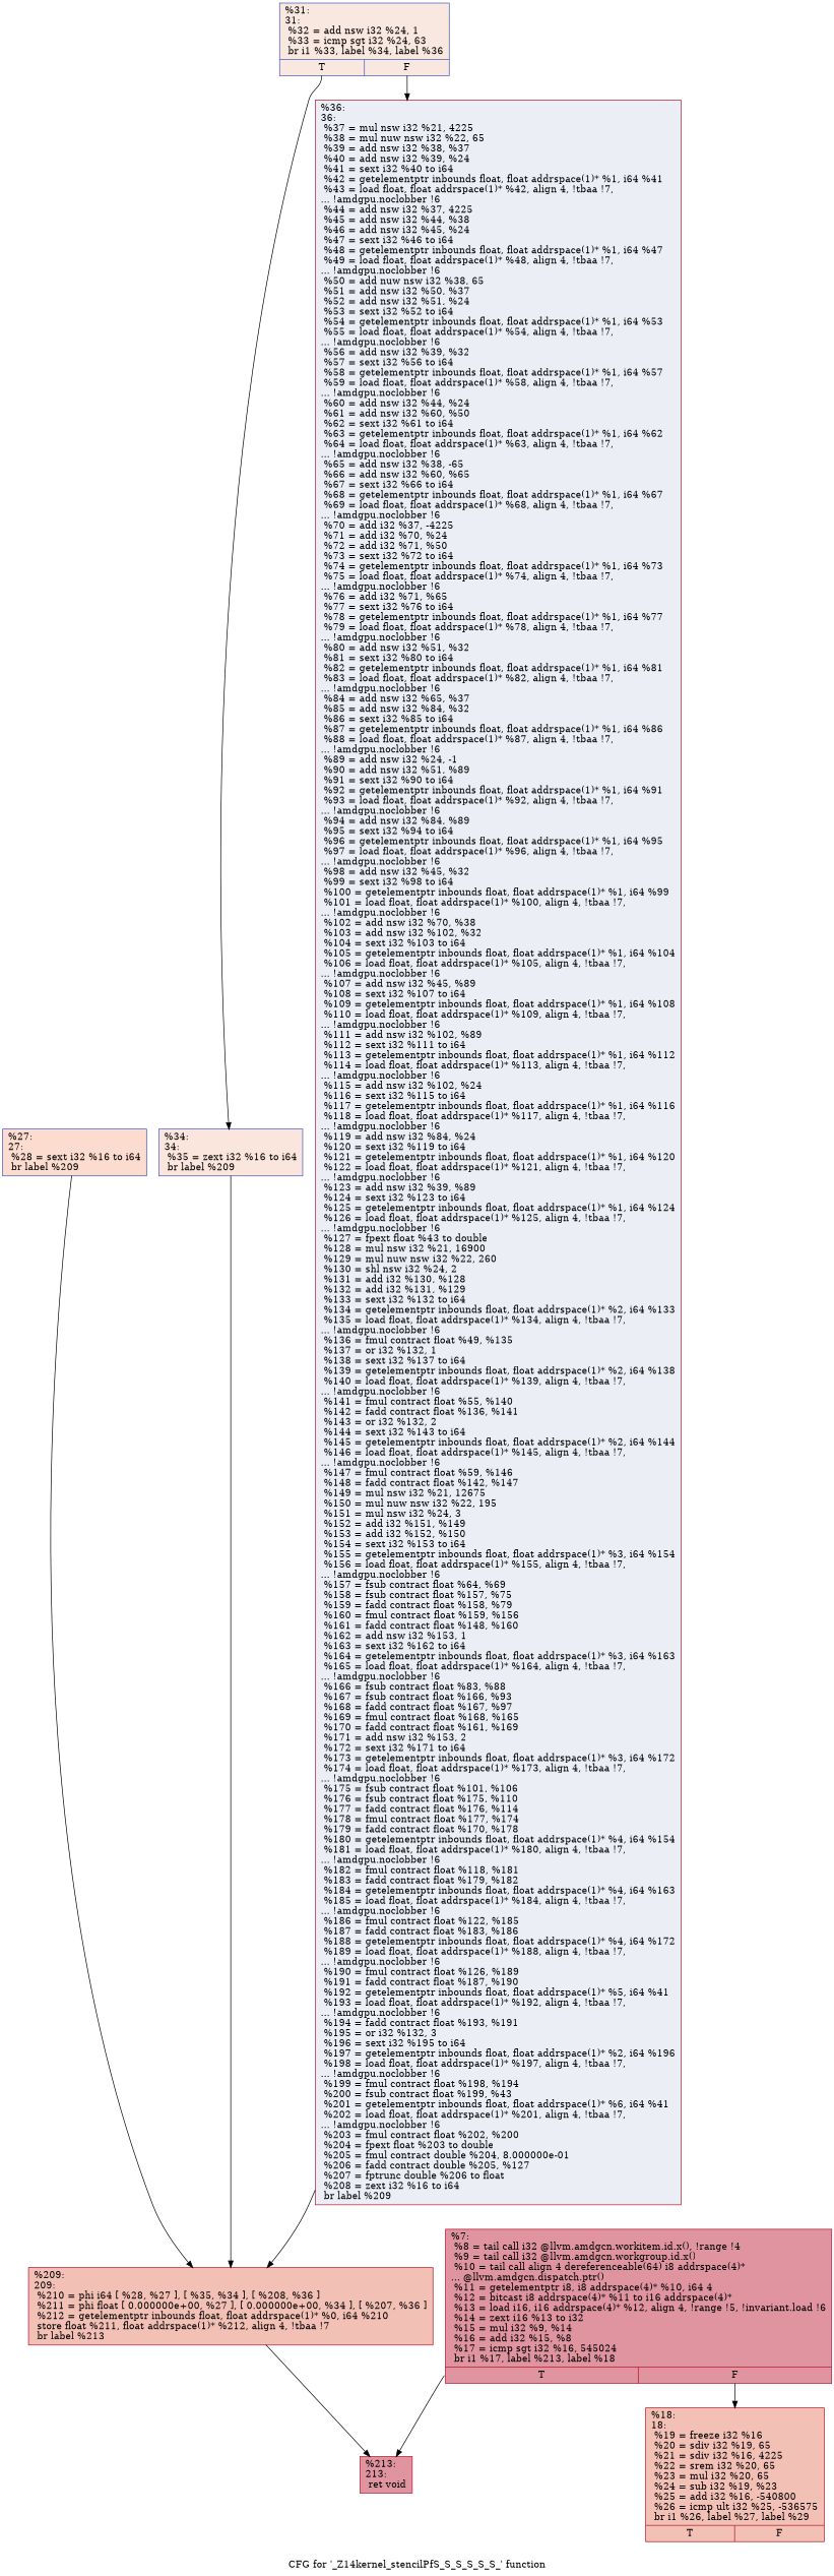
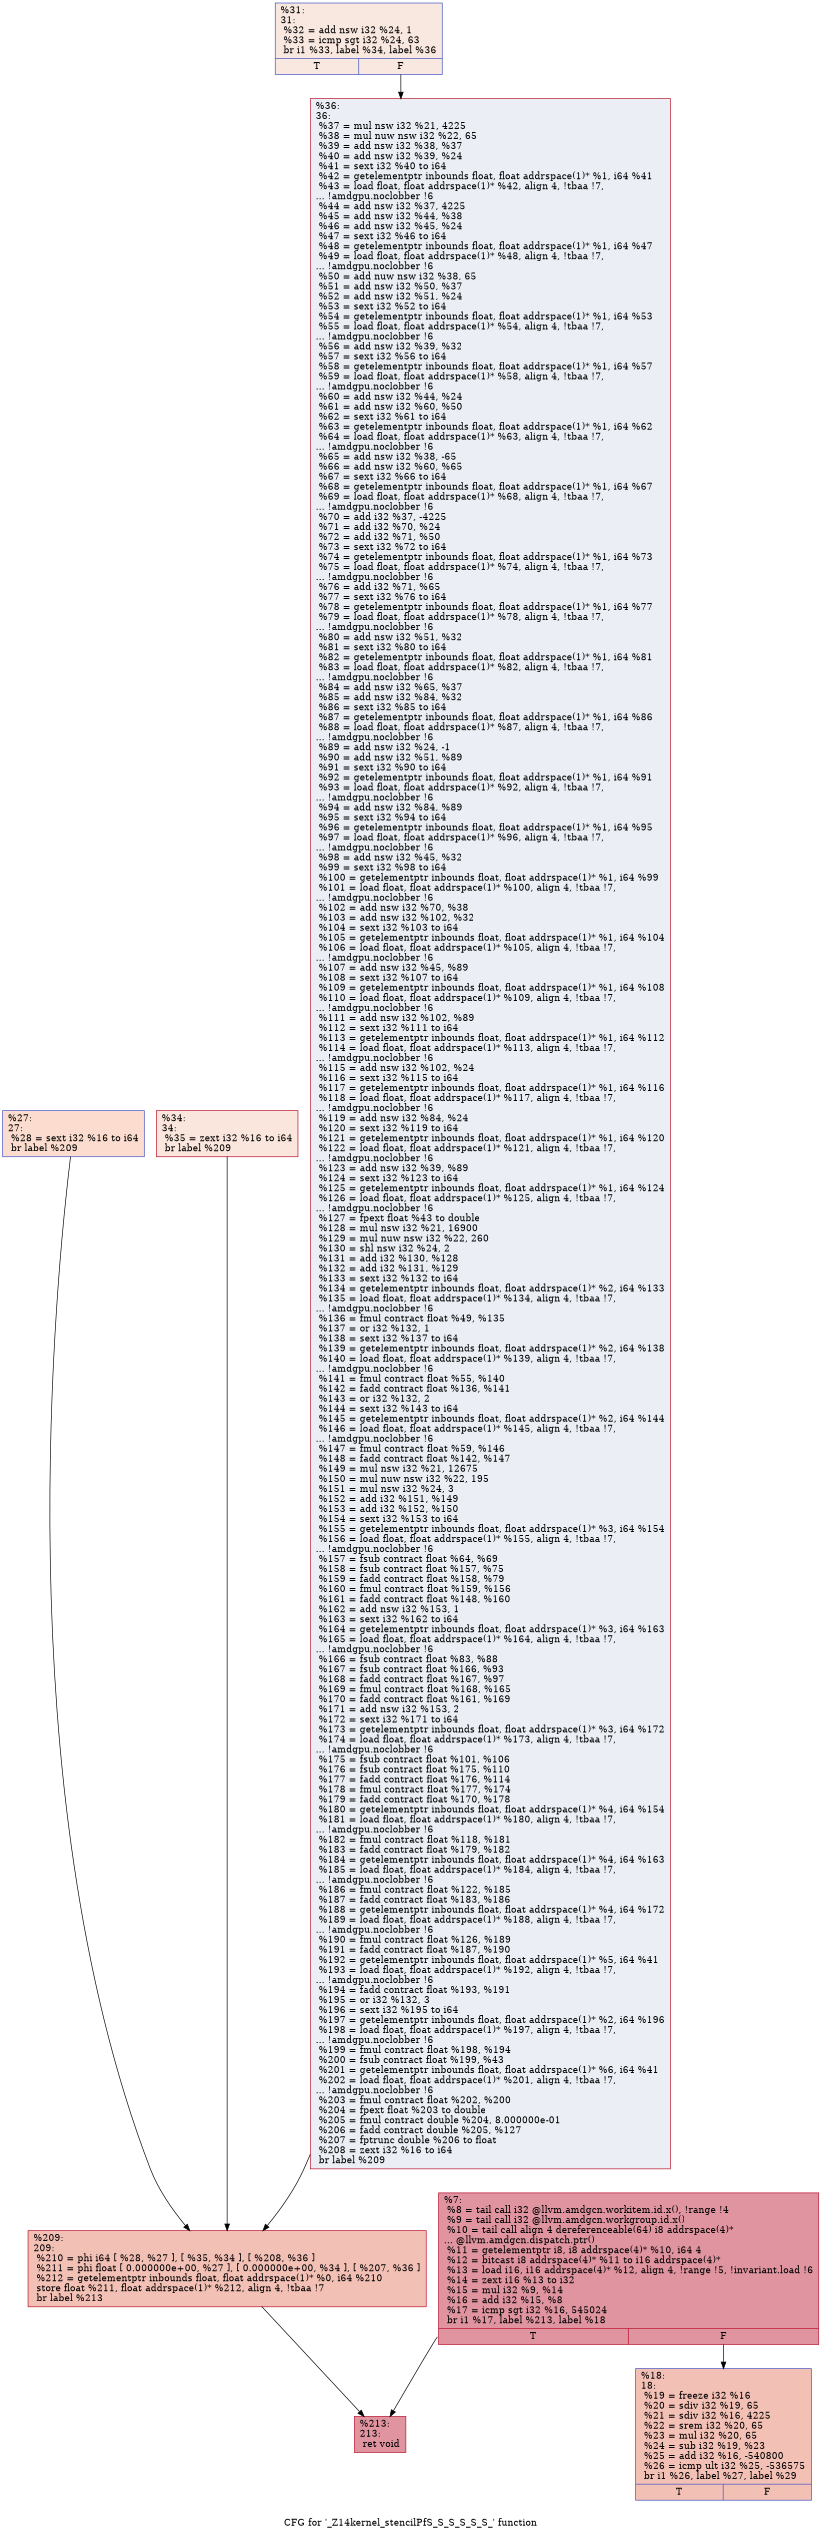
  digraph {
    label="CFG for '_Z14kernel_stencilPfS_S_S_S_S_S_' function"
    node [color="#b70d28ff" fillcolor="#b70d2870" shape=record style=filled]
    n1 [label="{%7:\l  %8 = tail call i32 @llvm.amdgcn.workitem.id.x(), !range !4\l  %9 = tail call i32 @llvm.amdgcn.workgroup.id.x()\l  %10 = tail call align 4 dereferenceable(64) i8 addrspace(4)*\l... @llvm.amdgcn.dispatch.ptr()\l  %11 = getelementptr i8, i8 addrspace(4)* %10, i64 4\l  %12 = bitcast i8 addrspace(4)* %11 to i16 addrspace(4)*\l  %13 = load i16, i16 addrspace(4)* %12, align 4, !range !5, !invariant.load !6\l  %14 = zext i16 %13 to i32\l  %15 = mul i32 %9, %14\l  %16 = add i32 %15, %8\l  %17 = icmp sgt i32 %16, 545024\l  br i1 %17, label %213, label %18\l|{<s0>T|<s1>F}}"]
    n2 [label="{%213:\l213:                                              \l  ret void\l}"]
-   n3 [fillcolor="#e5705870" label="{%18:\l18:                                               \l  %19 = freeze i32 %16\l  %20 = sdiv i32 %19, 65\l  %21 = sdiv i32 %16, 4225\l  %22 = srem i32 %20, 65\l  %23 = mul i32 %20, 65\l  %24 = sub i32 %19, %23\l  %25 = add i32 %16, -540800\l  %26 = icmp ult i32 %25, -536575\l  br i1 %26, label %27, label %29\l|{<s0>T|<s1>F}}"]
+   n3 [color="#3d50c3ff" fillcolor="#e5705870" label="{%18:\l18:                                               \l  %19 = freeze i32 %16\l  %20 = sdiv i32 %19, 65\l  %21 = sdiv i32 %16, 4225\l  %22 = srem i32 %20, 65\l  %23 = mul i32 %20, 65\l  %24 = sub i32 %19, %23\l  %25 = add i32 %16, -540800\l  %26 = icmp ult i32 %25, -536575\l  br i1 %26, label %27, label %29\l|{<s0>T|<s1>F}}"]
    n4 [color="#3d50c3ff" fillcolor="#f7af9170" label="{%27:\l27:                                               \l  %28 = sext i32 %16 to i64\l  br label %209\l}"]
    n5 [fillcolor="#e5705870" label="{%209:\l209:                                              \l  %210 = phi i64 [ %28, %27 ], [ %35, %34 ], [ %208, %36 ]\l  %211 = phi float [ 0.000000e+00, %27 ], [ 0.000000e+00, %34 ], [ %207, %36 ]\l  %212 = getelementptr inbounds float, float addrspace(1)* %0, i64 %210\l  store float %211, float addrspace(1)* %212, align 4, !tbaa !7\l  br label %213\l}"]
-   n6 [color="#3d50c3ff" fillcolor="#f3c7b170" label="{%34:\l34:                                               \l  %35 = zext i32 %16 to i64\l  br label %209\l}"]
+   n6 [fillcolor="#f3c7b170" label="{%34:\l34:                                               \l  %35 = zext i32 %16 to i64\l  br label %209\l}"]
    n7 [color="#3d50c3ff" fillcolor="#f1ccb870" label="{%31:\l31:                                               \l  %32 = add nsw i32 %24, 1\l  %33 = icmp sgt i32 %24, 63\l  br i1 %33, label %34, label %36\l|{<s0>T|<s1>F}}"]
    n8 [fillcolor="#d1dae970" label="{%36:\l36:                                               \l  %37 = mul nsw i32 %21, 4225\l  %38 = mul nuw nsw i32 %22, 65\l  %39 = add nsw i32 %38, %37\l  %40 = add nsw i32 %39, %24\l  %41 = sext i32 %40 to i64\l  %42 = getelementptr inbounds float, float addrspace(1)* %1, i64 %41\l  %43 = load float, float addrspace(1)* %42, align 4, !tbaa !7,\l... !amdgpu.noclobber !6\l  %44 = add nsw i32 %37, 4225\l  %45 = add nsw i32 %44, %38\l  %46 = add nsw i32 %45, %24\l  %47 = sext i32 %46 to i64\l  %48 = getelementptr inbounds float, float addrspace(1)* %1, i64 %47\l  %49 = load float, float addrspace(1)* %48, align 4, !tbaa !7,\l... !amdgpu.noclobber !6\l  %50 = add nuw nsw i32 %38, 65\l  %51 = add nsw i32 %50, %37\l  %52 = add nsw i32 %51, %24\l  %53 = sext i32 %52 to i64\l  %54 = getelementptr inbounds float, float addrspace(1)* %1, i64 %53\l  %55 = load float, float addrspace(1)* %54, align 4, !tbaa !7,\l... !amdgpu.noclobber !6\l  %56 = add nsw i32 %39, %32\l  %57 = sext i32 %56 to i64\l  %58 = getelementptr inbounds float, float addrspace(1)* %1, i64 %57\l  %59 = load float, float addrspace(1)* %58, align 4, !tbaa !7,\l... !amdgpu.noclobber !6\l  %60 = add nsw i32 %44, %24\l  %61 = add nsw i32 %60, %50\l  %62 = sext i32 %61 to i64\l  %63 = getelementptr inbounds float, float addrspace(1)* %1, i64 %62\l  %64 = load float, float addrspace(1)* %63, align 4, !tbaa !7,\l... !amdgpu.noclobber !6\l  %65 = add nsw i32 %38, -65\l  %66 = add nsw i32 %60, %65\l  %67 = sext i32 %66 to i64\l  %68 = getelementptr inbounds float, float addrspace(1)* %1, i64 %67\l  %69 = load float, float addrspace(1)* %68, align 4, !tbaa !7,\l... !amdgpu.noclobber !6\l  %70 = add i32 %37, -4225\l  %71 = add i32 %70, %24\l  %72 = add i32 %71, %50\l  %73 = sext i32 %72 to i64\l  %74 = getelementptr inbounds float, float addrspace(1)* %1, i64 %73\l  %75 = load float, float addrspace(1)* %74, align 4, !tbaa !7,\l... !amdgpu.noclobber !6\l  %76 = add i32 %71, %65\l  %77 = sext i32 %76 to i64\l  %78 = getelementptr inbounds float, float addrspace(1)* %1, i64 %77\l  %79 = load float, float addrspace(1)* %78, align 4, !tbaa !7,\l... !amdgpu.noclobber !6\l  %80 = add nsw i32 %51, %32\l  %81 = sext i32 %80 to i64\l  %82 = getelementptr inbounds float, float addrspace(1)* %1, i64 %81\l  %83 = load float, float addrspace(1)* %82, align 4, !tbaa !7,\l... !amdgpu.noclobber !6\l  %84 = add nsw i32 %65, %37\l  %85 = add nsw i32 %84, %32\l  %86 = sext i32 %85 to i64\l  %87 = getelementptr inbounds float, float addrspace(1)* %1, i64 %86\l  %88 = load float, float addrspace(1)* %87, align 4, !tbaa !7,\l... !amdgpu.noclobber !6\l  %89 = add nsw i32 %24, -1\l  %90 = add nsw i32 %51, %89\l  %91 = sext i32 %90 to i64\l  %92 = getelementptr inbounds float, float addrspace(1)* %1, i64 %91\l  %93 = load float, float addrspace(1)* %92, align 4, !tbaa !7,\l... !amdgpu.noclobber !6\l  %94 = add nsw i32 %84, %89\l  %95 = sext i32 %94 to i64\l  %96 = getelementptr inbounds float, float addrspace(1)* %1, i64 %95\l  %97 = load float, float addrspace(1)* %96, align 4, !tbaa !7,\l... !amdgpu.noclobber !6\l  %98 = add nsw i32 %45, %32\l  %99 = sext i32 %98 to i64\l  %100 = getelementptr inbounds float, float addrspace(1)* %1, i64 %99\l  %101 = load float, float addrspace(1)* %100, align 4, !tbaa !7,\l... !amdgpu.noclobber !6\l  %102 = add nsw i32 %70, %38\l  %103 = add nsw i32 %102, %32\l  %104 = sext i32 %103 to i64\l  %105 = getelementptr inbounds float, float addrspace(1)* %1, i64 %104\l  %106 = load float, float addrspace(1)* %105, align 4, !tbaa !7,\l... !amdgpu.noclobber !6\l  %107 = add nsw i32 %45, %89\l  %108 = sext i32 %107 to i64\l  %109 = getelementptr inbounds float, float addrspace(1)* %1, i64 %108\l  %110 = load float, float addrspace(1)* %109, align 4, !tbaa !7,\l... !amdgpu.noclobber !6\l  %111 = add nsw i32 %102, %89\l  %112 = sext i32 %111 to i64\l  %113 = getelementptr inbounds float, float addrspace(1)* %1, i64 %112\l  %114 = load float, float addrspace(1)* %113, align 4, !tbaa !7,\l... !amdgpu.noclobber !6\l  %115 = add nsw i32 %102, %24\l  %116 = sext i32 %115 to i64\l  %117 = getelementptr inbounds float, float addrspace(1)* %1, i64 %116\l  %118 = load float, float addrspace(1)* %117, align 4, !tbaa !7,\l... !amdgpu.noclobber !6\l  %119 = add nsw i32 %84, %24\l  %120 = sext i32 %119 to i64\l  %121 = getelementptr inbounds float, float addrspace(1)* %1, i64 %120\l  %122 = load float, float addrspace(1)* %121, align 4, !tbaa !7,\l... !amdgpu.noclobber !6\l  %123 = add nsw i32 %39, %89\l  %124 = sext i32 %123 to i64\l  %125 = getelementptr inbounds float, float addrspace(1)* %1, i64 %124\l  %126 = load float, float addrspace(1)* %125, align 4, !tbaa !7,\l... !amdgpu.noclobber !6\l  %127 = fpext float %43 to double\l  %128 = mul nsw i32 %21, 16900\l  %129 = mul nuw nsw i32 %22, 260\l  %130 = shl nsw i32 %24, 2\l  %131 = add i32 %130, %128\l  %132 = add i32 %131, %129\l  %133 = sext i32 %132 to i64\l  %134 = getelementptr inbounds float, float addrspace(1)* %2, i64 %133\l  %135 = load float, float addrspace(1)* %134, align 4, !tbaa !7,\l... !amdgpu.noclobber !6\l  %136 = fmul contract float %49, %135\l  %137 = or i32 %132, 1\l  %138 = sext i32 %137 to i64\l  %139 = getelementptr inbounds float, float addrspace(1)* %2, i64 %138\l  %140 = load float, float addrspace(1)* %139, align 4, !tbaa !7,\l... !amdgpu.noclobber !6\l  %141 = fmul contract float %55, %140\l  %142 = fadd contract float %136, %141\l  %143 = or i32 %132, 2\l  %144 = sext i32 %143 to i64\l  %145 = getelementptr inbounds float, float addrspace(1)* %2, i64 %144\l  %146 = load float, float addrspace(1)* %145, align 4, !tbaa !7,\l... !amdgpu.noclobber !6\l  %147 = fmul contract float %59, %146\l  %148 = fadd contract float %142, %147\l  %149 = mul nsw i32 %21, 12675\l  %150 = mul nuw nsw i32 %22, 195\l  %151 = mul nsw i32 %24, 3\l  %152 = add i32 %151, %149\l  %153 = add i32 %152, %150\l  %154 = sext i32 %153 to i64\l  %155 = getelementptr inbounds float, float addrspace(1)* %3, i64 %154\l  %156 = load float, float addrspace(1)* %155, align 4, !tbaa !7,\l... !amdgpu.noclobber !6\l  %157 = fsub contract float %64, %69\l  %158 = fsub contract float %157, %75\l  %159 = fadd contract float %158, %79\l  %160 = fmul contract float %159, %156\l  %161 = fadd contract float %148, %160\l  %162 = add nsw i32 %153, 1\l  %163 = sext i32 %162 to i64\l  %164 = getelementptr inbounds float, float addrspace(1)* %3, i64 %163\l  %165 = load float, float addrspace(1)* %164, align 4, !tbaa !7,\l... !amdgpu.noclobber !6\l  %166 = fsub contract float %83, %88\l  %167 = fsub contract float %166, %93\l  %168 = fadd contract float %167, %97\l  %169 = fmul contract float %168, %165\l  %170 = fadd contract float %161, %169\l  %171 = add nsw i32 %153, 2\l  %172 = sext i32 %171 to i64\l  %173 = getelementptr inbounds float, float addrspace(1)* %3, i64 %172\l  %174 = load float, float addrspace(1)* %173, align 4, !tbaa !7,\l... !amdgpu.noclobber !6\l  %175 = fsub contract float %101, %106\l  %176 = fsub contract float %175, %110\l  %177 = fadd contract float %176, %114\l  %178 = fmul contract float %177, %174\l  %179 = fadd contract float %170, %178\l  %180 = getelementptr inbounds float, float addrspace(1)* %4, i64 %154\l  %181 = load float, float addrspace(1)* %180, align 4, !tbaa !7,\l... !amdgpu.noclobber !6\l  %182 = fmul contract float %118, %181\l  %183 = fadd contract float %179, %182\l  %184 = getelementptr inbounds float, float addrspace(1)* %4, i64 %163\l  %185 = load float, float addrspace(1)* %184, align 4, !tbaa !7,\l... !amdgpu.noclobber !6\l  %186 = fmul contract float %122, %185\l  %187 = fadd contract float %183, %186\l  %188 = getelementptr inbounds float, float addrspace(1)* %4, i64 %172\l  %189 = load float, float addrspace(1)* %188, align 4, !tbaa !7,\l... !amdgpu.noclobber !6\l  %190 = fmul contract float %126, %189\l  %191 = fadd contract float %187, %190\l  %192 = getelementptr inbounds float, float addrspace(1)* %5, i64 %41\l  %193 = load float, float addrspace(1)* %192, align 4, !tbaa !7,\l... !amdgpu.noclobber !6\l  %194 = fadd contract float %193, %191\l  %195 = or i32 %132, 3\l  %196 = sext i32 %195 to i64\l  %197 = getelementptr inbounds float, float addrspace(1)* %2, i64 %196\l  %198 = load float, float addrspace(1)* %197, align 4, !tbaa !7,\l... !amdgpu.noclobber !6\l  %199 = fmul contract float %198, %194\l  %200 = fsub contract float %199, %43\l  %201 = getelementptr inbounds float, float addrspace(1)* %6, i64 %41\l  %202 = load float, float addrspace(1)* %201, align 4, !tbaa !7,\l... !amdgpu.noclobber !6\l  %203 = fmul contract float %202, %200\l  %204 = fpext float %203 to double\l  %205 = fmul contract double %204, 8.000000e-01\l  %206 = fadd contract double %205, %127\l  %207 = fptrunc double %206 to float\l  %208 = zext i32 %16 to i64\l  br label %209\l}"]
    n1 -> n2 [tailport=s0]
    n1 -> n3 [tailport=s1]
    n4 -> n5
    n5 -> n2
    n6 -> n5
-   n7 -> n6 [tailport=s0]
    n7 -> n8 [tailport=s1]
    n8 -> n5
  }
